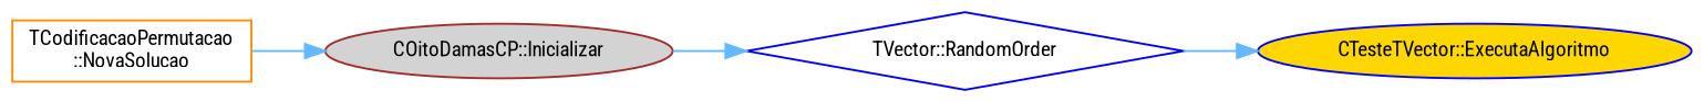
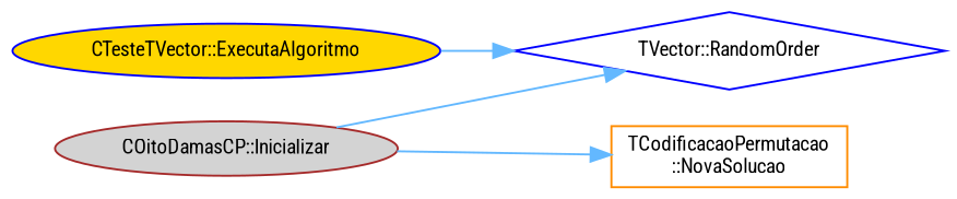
  digraph {
    fontname="Roboto Condensed"
    rankdir=RL
    node [color=blue fillcolor=white fontname="Roboto Condensed" fontsize=10 shape=ellipse style=filled]
    edge [color=steelblue1 dir=back fontname="Roboto Condensed" fontsize=10 labelfontname=Helvetica labelfontsize=10 style=solid]
    n1 [fontcolor=black height=0.2 label="TVector::RandomOrder" shape=diamond width=0.4]
    n2 [fillcolor=gold height=0.2 label="CTesteTVector::ExecutaAlgoritmo" width=0.4]
    n3 [color=brown fillcolor=lightgrey height=0.2 label="COitoDamasCP::Inicializar" width=0.4]
    n4 [color=darkorange height=0.2 label="TCodificacaoPermutacao\l::NovaSolucao" shape=box width=0.4]
-   n2 -> n1
+   n1 -> n2
    n1 -> n3
-   n3 -> n4
+   n4 -> n3
  }
